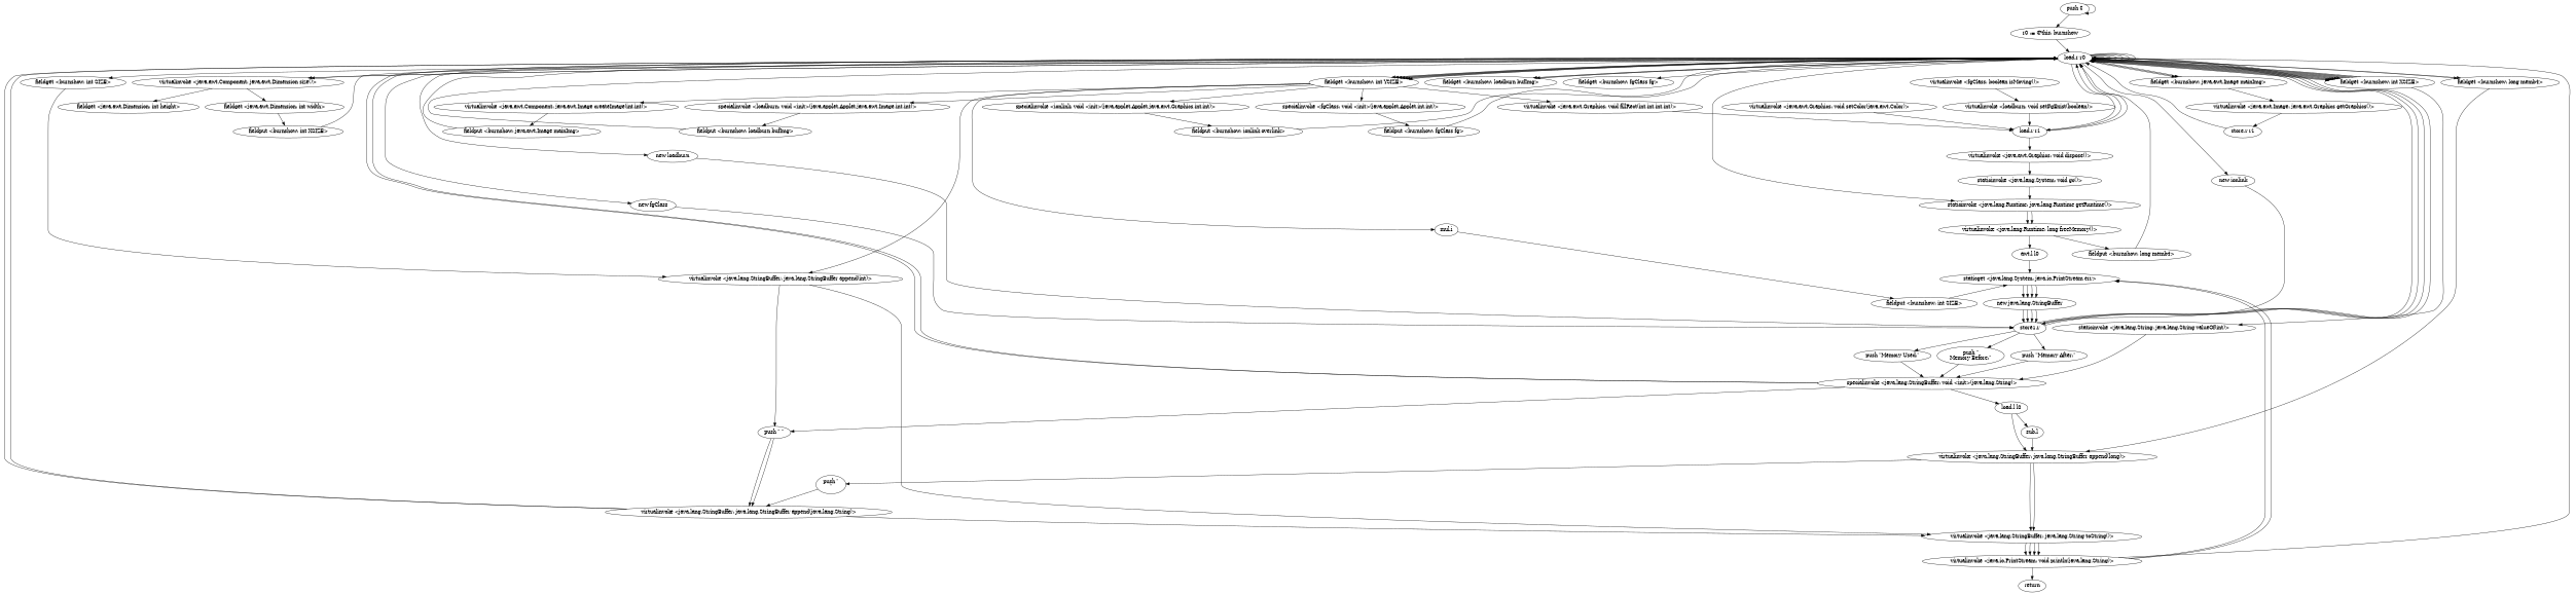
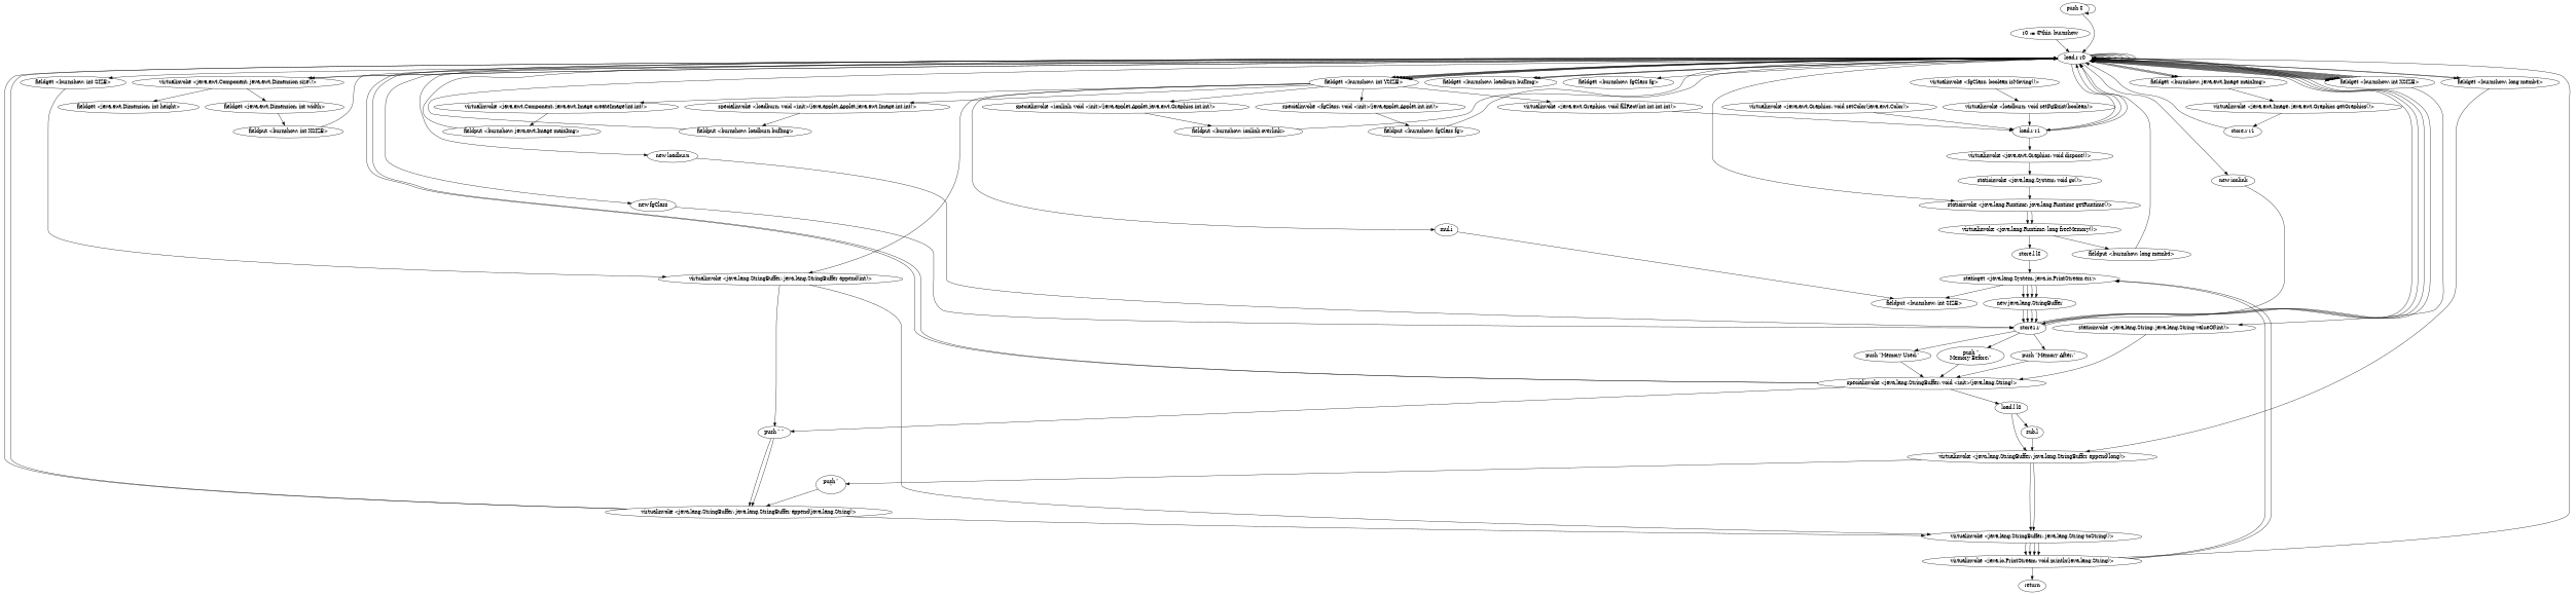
  digraph {
    "r0 := @this: burnshow"
    "load.r r0"
    "staticinvoke <java.lang.Runtime: java.lang.Runtime getRuntime()>"
    "virtualinvoke <java.awt.Component: java.awt.Dimension size()>"
    "fieldget <burnshow: int XSIZE>"
    "fieldget <burnshow: int YSIZE>"
    "fieldget <burnshow: int SIZE>"
    "fieldget <burnshow: java.awt.Image mainImg>"
    "new loadburn"
    "new ionlink"
    "load.r r1"
    "new fgClass"
    "fieldget <burnshow: loadburn bufImg>"
    "fieldget <burnshow: fgClass fg>"
    "fieldget <burnshow: long memb4>"
    "virtualinvoke <java.lang.Runtime: long freeMemory()>"
    "fieldget <java.awt.Dimension: int width>"
    "fieldget <java.awt.Dimension: int height>"
    "staticinvoke <java.lang.String: java.lang.String valueOf(int)>"
    "mul.i"
    "virtualinvoke <java.lang.StringBuffer: java.lang.StringBuffer append(int)>"
    "virtualinvoke <java.awt.Component: java.awt.Image createImage(int,int)>"
    "specialinvoke <loadburn: void <init>(java.applet.Applet,java.awt.Image,int,int)>"
    "specialinvoke <ionlink: void <init>(java.applet.Applet,java.awt.Graphics,int,int)>"
    "specialinvoke <fgClass: void <init>(java.applet.Applet,int,int)>"
    "virtualinvoke <java.awt.Graphics: void fillRect(int,int,int,int)>"
    "virtualinvoke <java.awt.Image: java.awt.Graphics getGraphics()>"
    n28 [label="store1.r"]
    "virtualinvoke <java.awt.Graphics: void dispose()>"
    "virtualinvoke <java.lang.StringBuffer: java.lang.StringBuffer append(long)>"
    "fieldput <burnshow: long memb4>"
-   "store.l l0" [label="awt.l l0"]
+   "store.l l0"
    "staticget <java.lang.System: java.io.PrintStream err>"
    "fieldput <burnshow: int XSIZE>"
    "specialinvoke <java.lang.StringBuffer: void <init>(java.lang.String)>"
    "fieldput <burnshow: int SIZE>"
    "push \" \""
    "virtualinvoke <java.lang.StringBuffer: java.lang.String toString()>"
    "fieldput <burnshow: java.awt.Image mainImg>"
    "fieldput <burnshow: loadburn bufImg>"
    "fieldput <burnshow: ionlink overlink>"
    "fieldput <burnshow: fgClass fg>"
    "new java.lang.StringBuffer"
    "push \"\nMemory Before:\""
    "push \"Memory After:\""
    "push \"Memory Used:\""
    "load.l l0"
    "virtualinvoke <java.lang.StringBuffer: java.lang.StringBuffer append(java.lang.String)>"
    "sub.l"
    "virtualinvoke <java.io.PrintStream: void println(java.lang.String)>"
    return
    "store.r r1"
    "push 0"
    "staticinvoke <java.lang.System: void gc()>"
    "virtualinvoke <fgClass: boolean isMoving()>"
    "virtualinvoke <loadburn: void setFgExist(boolean)>"
    "virtualinvoke <java.awt.Graphics: void setColor(java.awt.Color)>"
    "push \"\n\""
    "r0 := @this: burnshow" -> "load.r r0"
    "load.r r0" -> "load.r r0"
    "load.r r0" -> "load.r r0"
    "load.r r0" -> "load.r r0"
    "load.r r0" -> "load.r r0"
    "load.r r0" -> "load.r r0"
    "load.r r0" -> "load.r r0"
    "load.r r0" -> "load.r r0"
    "load.r r0" -> "staticinvoke <java.lang.Runtime: java.lang.Runtime getRuntime()>"
    "load.r r0" -> "virtualinvoke <java.awt.Component: java.awt.Dimension size()>"
    "load.r r0" -> "virtualinvoke <java.awt.Component: java.awt.Dimension size()>"
    "load.r r0" -> "fieldget <burnshow: int XSIZE>"
    "load.r r0" -> "fieldget <burnshow: int XSIZE>"
    "load.r r0" -> "fieldget <burnshow: int XSIZE>"
    "load.r r0" -> "fieldget <burnshow: int XSIZE>"
    "load.r r0" -> "fieldget <burnshow: int XSIZE>"
    "load.r r0" -> "fieldget <burnshow: int XSIZE>"
    "load.r r0" -> "fieldget <burnshow: int XSIZE>"
    "load.r r0" -> "fieldget <burnshow: int YSIZE>"
    "load.r r0" -> "fieldget <burnshow: int YSIZE>"
    "load.r r0" -> "fieldget <burnshow: int YSIZE>"
    "load.r r0" -> "fieldget <burnshow: int YSIZE>"
    "load.r r0" -> "fieldget <burnshow: int YSIZE>"
    "load.r r0" -> "fieldget <burnshow: int YSIZE>"
    "load.r r0" -> "fieldget <burnshow: int YSIZE>"
    "load.r r0" -> "fieldget <burnshow: int SIZE>"
    "load.r r0" -> "fieldget <burnshow: java.awt.Image mainImg>"
    "load.r r0" -> "fieldget <burnshow: java.awt.Image mainImg>"
    "load.r r0" -> "new loadburn"
    "load.r r0" -> "new ionlink"
    "load.r r0" -> "load.r r1"
    "load.r r0" -> "new fgClass"
    "load.r r0" -> "fieldget <burnshow: loadburn bufImg>"
    "load.r r0" -> "fieldget <burnshow: loadburn bufImg>"
    "load.r r0" -> "fieldget <burnshow: fgClass fg>"
    "load.r r0" -> "fieldget <burnshow: long memb4>"
    "load.r r0" -> "fieldget <burnshow: long memb4>"
    "staticinvoke <java.lang.Runtime: java.lang.Runtime getRuntime()>" -> "virtualinvoke <java.lang.Runtime: long freeMemory()>"
    "staticinvoke <java.lang.Runtime: java.lang.Runtime getRuntime()>" -> "virtualinvoke <java.lang.Runtime: long freeMemory()>"
    "virtualinvoke <java.awt.Component: java.awt.Dimension size()>" -> "fieldget <java.awt.Dimension: int width>"
    "virtualinvoke <java.awt.Component: java.awt.Dimension size()>" -> "fieldget <java.awt.Dimension: int height>"
    "fieldget <burnshow: int XSIZE>" -> "load.r r0"
    "fieldget <burnshow: int XSIZE>" -> "load.r r0"
    "fieldget <burnshow: int XSIZE>" -> "load.r r0"
    "fieldget <burnshow: int XSIZE>" -> "load.r r0"
    "fieldget <burnshow: int XSIZE>" -> "load.r r0"
    "fieldget <burnshow: int XSIZE>" -> "load.r r0"
    "fieldget <burnshow: int XSIZE>" -> "staticinvoke <java.lang.String: java.lang.String valueOf(int)>"
    "fieldget <burnshow: int YSIZE>" -> "mul.i"
    "fieldget <burnshow: int YSIZE>" -> "virtualinvoke <java.lang.StringBuffer: java.lang.StringBuffer append(int)>"
    "fieldget <burnshow: int YSIZE>" -> "virtualinvoke <java.awt.Component: java.awt.Image createImage(int,int)>"
    "fieldget <burnshow: int YSIZE>" -> "specialinvoke <loadburn: void <init>(java.applet.Applet,java.awt.Image,int,int)>"
    "fieldget <burnshow: int YSIZE>" -> "specialinvoke <ionlink: void <init>(java.applet.Applet,java.awt.Graphics,int,int)>"
    "fieldget <burnshow: int YSIZE>" -> "specialinvoke <fgClass: void <init>(java.applet.Applet,int,int)>"
    "fieldget <burnshow: int YSIZE>" -> "virtualinvoke <java.awt.Graphics: void fillRect(int,int,int,int)>"
    "fieldget <burnshow: int SIZE>" -> "virtualinvoke <java.lang.StringBuffer: java.lang.StringBuffer append(int)>"
    "fieldget <burnshow: java.awt.Image mainImg>" -> "load.r r0"
    "fieldget <burnshow: java.awt.Image mainImg>" -> "virtualinvoke <java.awt.Image: java.awt.Graphics getGraphics()>"
    "new loadburn" -> n28
    "new ionlink" -> n28
    "load.r r1" -> "load.r r0"
    "load.r r1" -> "load.r r0"
    "load.r r1" -> "virtualinvoke <java.awt.Graphics: void dispose()>"
    "new fgClass" -> n28
    "fieldget <burnshow: loadburn bufImg>" -> "load.r r0"
    "fieldget <burnshow: long memb4>" -> "virtualinvoke <java.lang.StringBuffer: java.lang.StringBuffer append(long)>"
    "virtualinvoke <java.lang.Runtime: long freeMemory()>" -> "fieldput <burnshow: long memb4>"
    "virtualinvoke <java.lang.Runtime: long freeMemory()>" -> "store.l l0"
    "fieldget <java.awt.Dimension: int width>" -> "fieldput <burnshow: int XSIZE>"
    "staticinvoke <java.lang.String: java.lang.String valueOf(int)>" -> "specialinvoke <java.lang.StringBuffer: void <init>(java.lang.String)>"
    "mul.i" -> "fieldput <burnshow: int SIZE>"
    "virtualinvoke <java.lang.StringBuffer: java.lang.StringBuffer append(int)>" -> "push \" \""
    "virtualinvoke <java.lang.StringBuffer: java.lang.StringBuffer append(int)>" -> "virtualinvoke <java.lang.StringBuffer: java.lang.String toString()>"
    "virtualinvoke <java.awt.Component: java.awt.Image createImage(int,int)>" -> "fieldput <burnshow: java.awt.Image mainImg>"
    "specialinvoke <loadburn: void <init>(java.applet.Applet,java.awt.Image,int,int)>" -> "fieldput <burnshow: loadburn bufImg>"
    "specialinvoke <ionlink: void <init>(java.applet.Applet,java.awt.Graphics,int,int)>" -> "fieldput <burnshow: ionlink overlink>"
    "specialinvoke <fgClass: void <init>(java.applet.Applet,int,int)>" -> "fieldput <burnshow: fgClass fg>"
    "virtualinvoke <java.awt.Graphics: void fillRect(int,int,int,int)>" -> "load.r r1"
    "virtualinvoke <java.awt.Image: java.awt.Graphics getGraphics()>" -> "store.r r1"
    n28 -> "load.r r0"
    n28 -> "load.r r0"
    n28 -> "load.r r0"
    n28 -> "load.r r0"
    n28 -> "push \"\nMemory Before:\""
    n28 -> "push \"Memory After:\""
    n28 -> "push \"Memory Used:\""
    "virtualinvoke <java.awt.Graphics: void dispose()>" -> "staticinvoke <java.lang.System: void gc()>"
    "virtualinvoke <java.lang.StringBuffer: java.lang.StringBuffer append(long)>" -> "virtualinvoke <java.lang.StringBuffer: java.lang.String toString()>"
    "virtualinvoke <java.lang.StringBuffer: java.lang.StringBuffer append(long)>" -> "virtualinvoke <java.lang.StringBuffer: java.lang.String toString()>"
    "virtualinvoke <java.lang.StringBuffer: java.lang.StringBuffer append(long)>" -> "push \"\n\""
    "fieldput <burnshow: long memb4>" -> "load.r r0"
    "store.l l0" -> "staticget <java.lang.System: java.io.PrintStream err>"
    "staticget <java.lang.System: java.io.PrintStream err>" -> "new java.lang.StringBuffer"
    "staticget <java.lang.System: java.io.PrintStream err>" -> "new java.lang.StringBuffer"
    "staticget <java.lang.System: java.io.PrintStream err>" -> "new java.lang.StringBuffer"
    "staticget <java.lang.System: java.io.PrintStream err>" -> "new java.lang.StringBuffer"
    "fieldput <burnshow: int XSIZE>" -> "load.r r0"
    "specialinvoke <java.lang.StringBuffer: void <init>(java.lang.String)>" -> "load.r r0"
    "specialinvoke <java.lang.StringBuffer: void <init>(java.lang.String)>" -> "load.r r0"
    "specialinvoke <java.lang.StringBuffer: void <init>(java.lang.String)>" -> "push \" \""
    "specialinvoke <java.lang.StringBuffer: void <init>(java.lang.String)>" -> "load.l l0"
-   "fieldput <burnshow: int SIZE>" -> "staticget <java.lang.System: java.io.PrintStream err>"
+   "staticget <java.lang.System: java.io.PrintStream err>" -> "fieldput <burnshow: int SIZE>"
    "push \" \"" -> "virtualinvoke <java.lang.StringBuffer: java.lang.StringBuffer append(java.lang.String)>"
    "push \" \"" -> "virtualinvoke <java.lang.StringBuffer: java.lang.StringBuffer append(java.lang.String)>"
    "virtualinvoke <java.lang.StringBuffer: java.lang.String toString()>" -> "virtualinvoke <java.io.PrintStream: void println(java.lang.String)>"
    "virtualinvoke <java.lang.StringBuffer: java.lang.String toString()>" -> "virtualinvoke <java.io.PrintStream: void println(java.lang.String)>"
    "virtualinvoke <java.lang.StringBuffer: java.lang.String toString()>" -> "virtualinvoke <java.io.PrintStream: void println(java.lang.String)>"
    "virtualinvoke <java.lang.StringBuffer: java.lang.String toString()>" -> "virtualinvoke <java.io.PrintStream: void println(java.lang.String)>"
    "fieldput <burnshow: java.awt.Image mainImg>" -> "load.r r0"
    "fieldput <burnshow: loadburn bufImg>" -> "load.r r0"
    "fieldput <burnshow: ionlink overlink>" -> "load.r r0"
    "fieldput <burnshow: fgClass fg>" -> "load.r r0"
    "new java.lang.StringBuffer" -> n28
    "new java.lang.StringBuffer" -> n28
    "new java.lang.StringBuffer" -> n28
    "new java.lang.StringBuffer" -> n28
    "push \"\nMemory Before:\"" -> "specialinvoke <java.lang.StringBuffer: void <init>(java.lang.String)>"
    "push \"Memory After:\"" -> "specialinvoke <java.lang.StringBuffer: void <init>(java.lang.String)>"
    "push \"Memory Used:\"" -> "specialinvoke <java.lang.StringBuffer: void <init>(java.lang.String)>"
    "load.l l0" -> "virtualinvoke <java.lang.StringBuffer: java.lang.StringBuffer append(long)>"
    "load.l l0" -> "sub.l"
    "virtualinvoke <java.lang.StringBuffer: java.lang.StringBuffer append(java.lang.String)>" -> "load.r r0"
    "virtualinvoke <java.lang.StringBuffer: java.lang.StringBuffer append(java.lang.String)>" -> "load.r r0"
    "virtualinvoke <java.lang.StringBuffer: java.lang.StringBuffer append(java.lang.String)>" -> "virtualinvoke <java.lang.StringBuffer: java.lang.String toString()>"
    "sub.l" -> "virtualinvoke <java.lang.StringBuffer: java.lang.StringBuffer append(long)>"
    "virtualinvoke <java.io.PrintStream: void println(java.lang.String)>" -> "load.r r0"
    "virtualinvoke <java.io.PrintStream: void println(java.lang.String)>" -> "staticget <java.lang.System: java.io.PrintStream err>"
    "virtualinvoke <java.io.PrintStream: void println(java.lang.String)>" -> "staticget <java.lang.System: java.io.PrintStream err>"
    "virtualinvoke <java.io.PrintStream: void println(java.lang.String)>" -> return
    "store.r r1" -> "load.r r0"
-   "push 0" -> "r0 := @this: burnshow"
+   "push 0" -> "load.r r0"
    "push 0" -> "push 0"
    "staticinvoke <java.lang.System: void gc()>" -> "staticinvoke <java.lang.Runtime: java.lang.Runtime getRuntime()>"
    "virtualinvoke <fgClass: boolean isMoving()>" -> "virtualinvoke <loadburn: void setFgExist(boolean)>"
    "virtualinvoke <loadburn: void setFgExist(boolean)>" -> "load.r r1"
    "virtualinvoke <java.awt.Graphics: void setColor(java.awt.Color)>" -> "load.r r1"
    "push \"\n\"" -> "virtualinvoke <java.lang.StringBuffer: java.lang.StringBuffer append(java.lang.String)>"
  }
